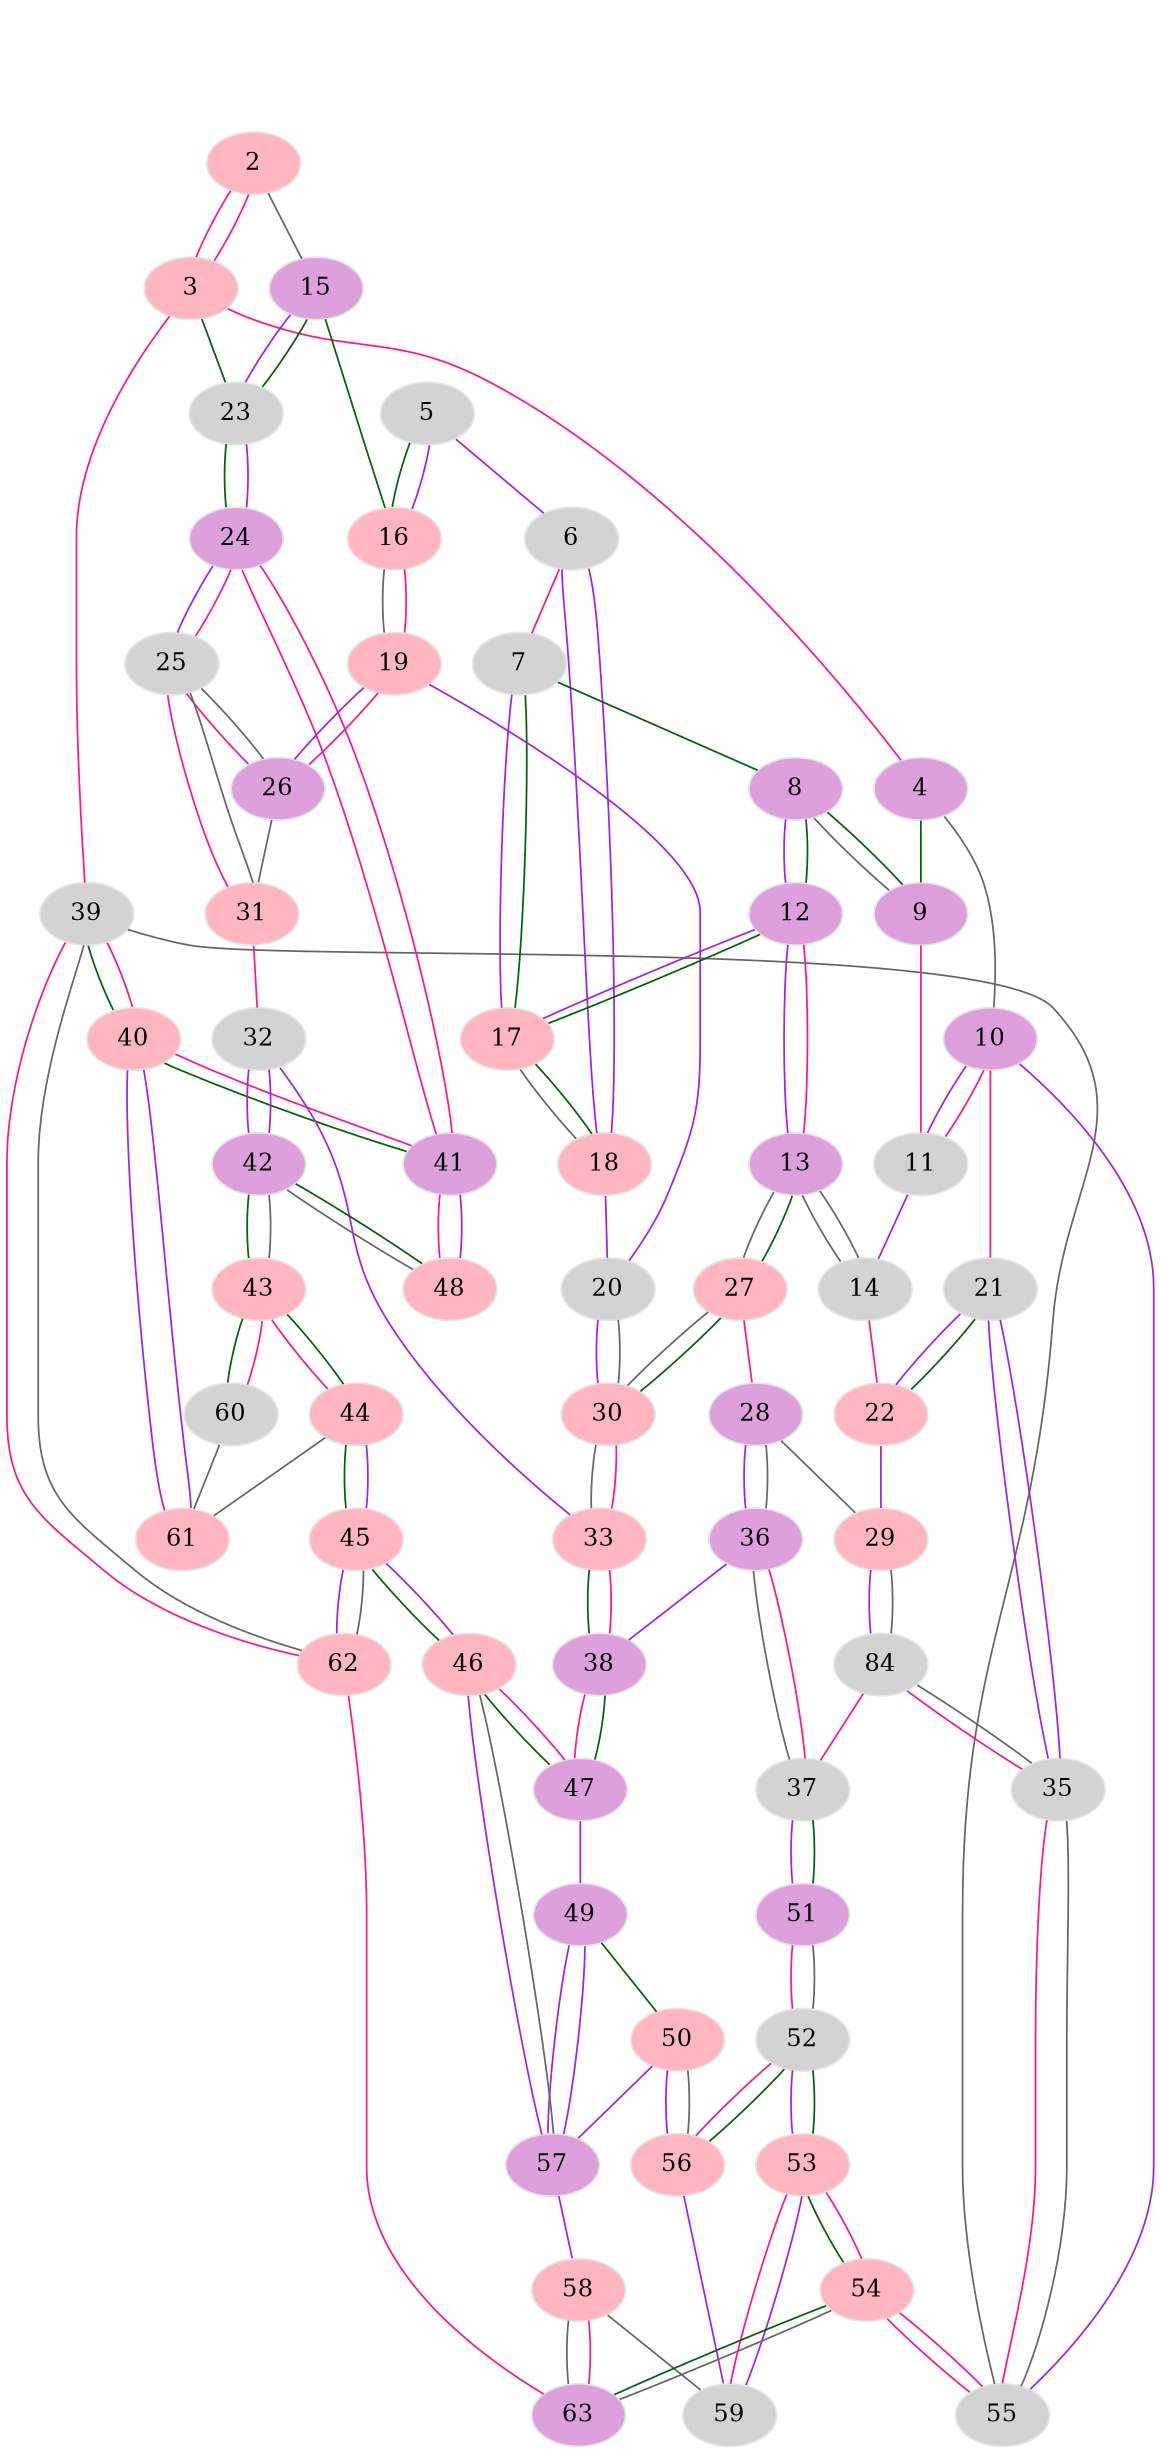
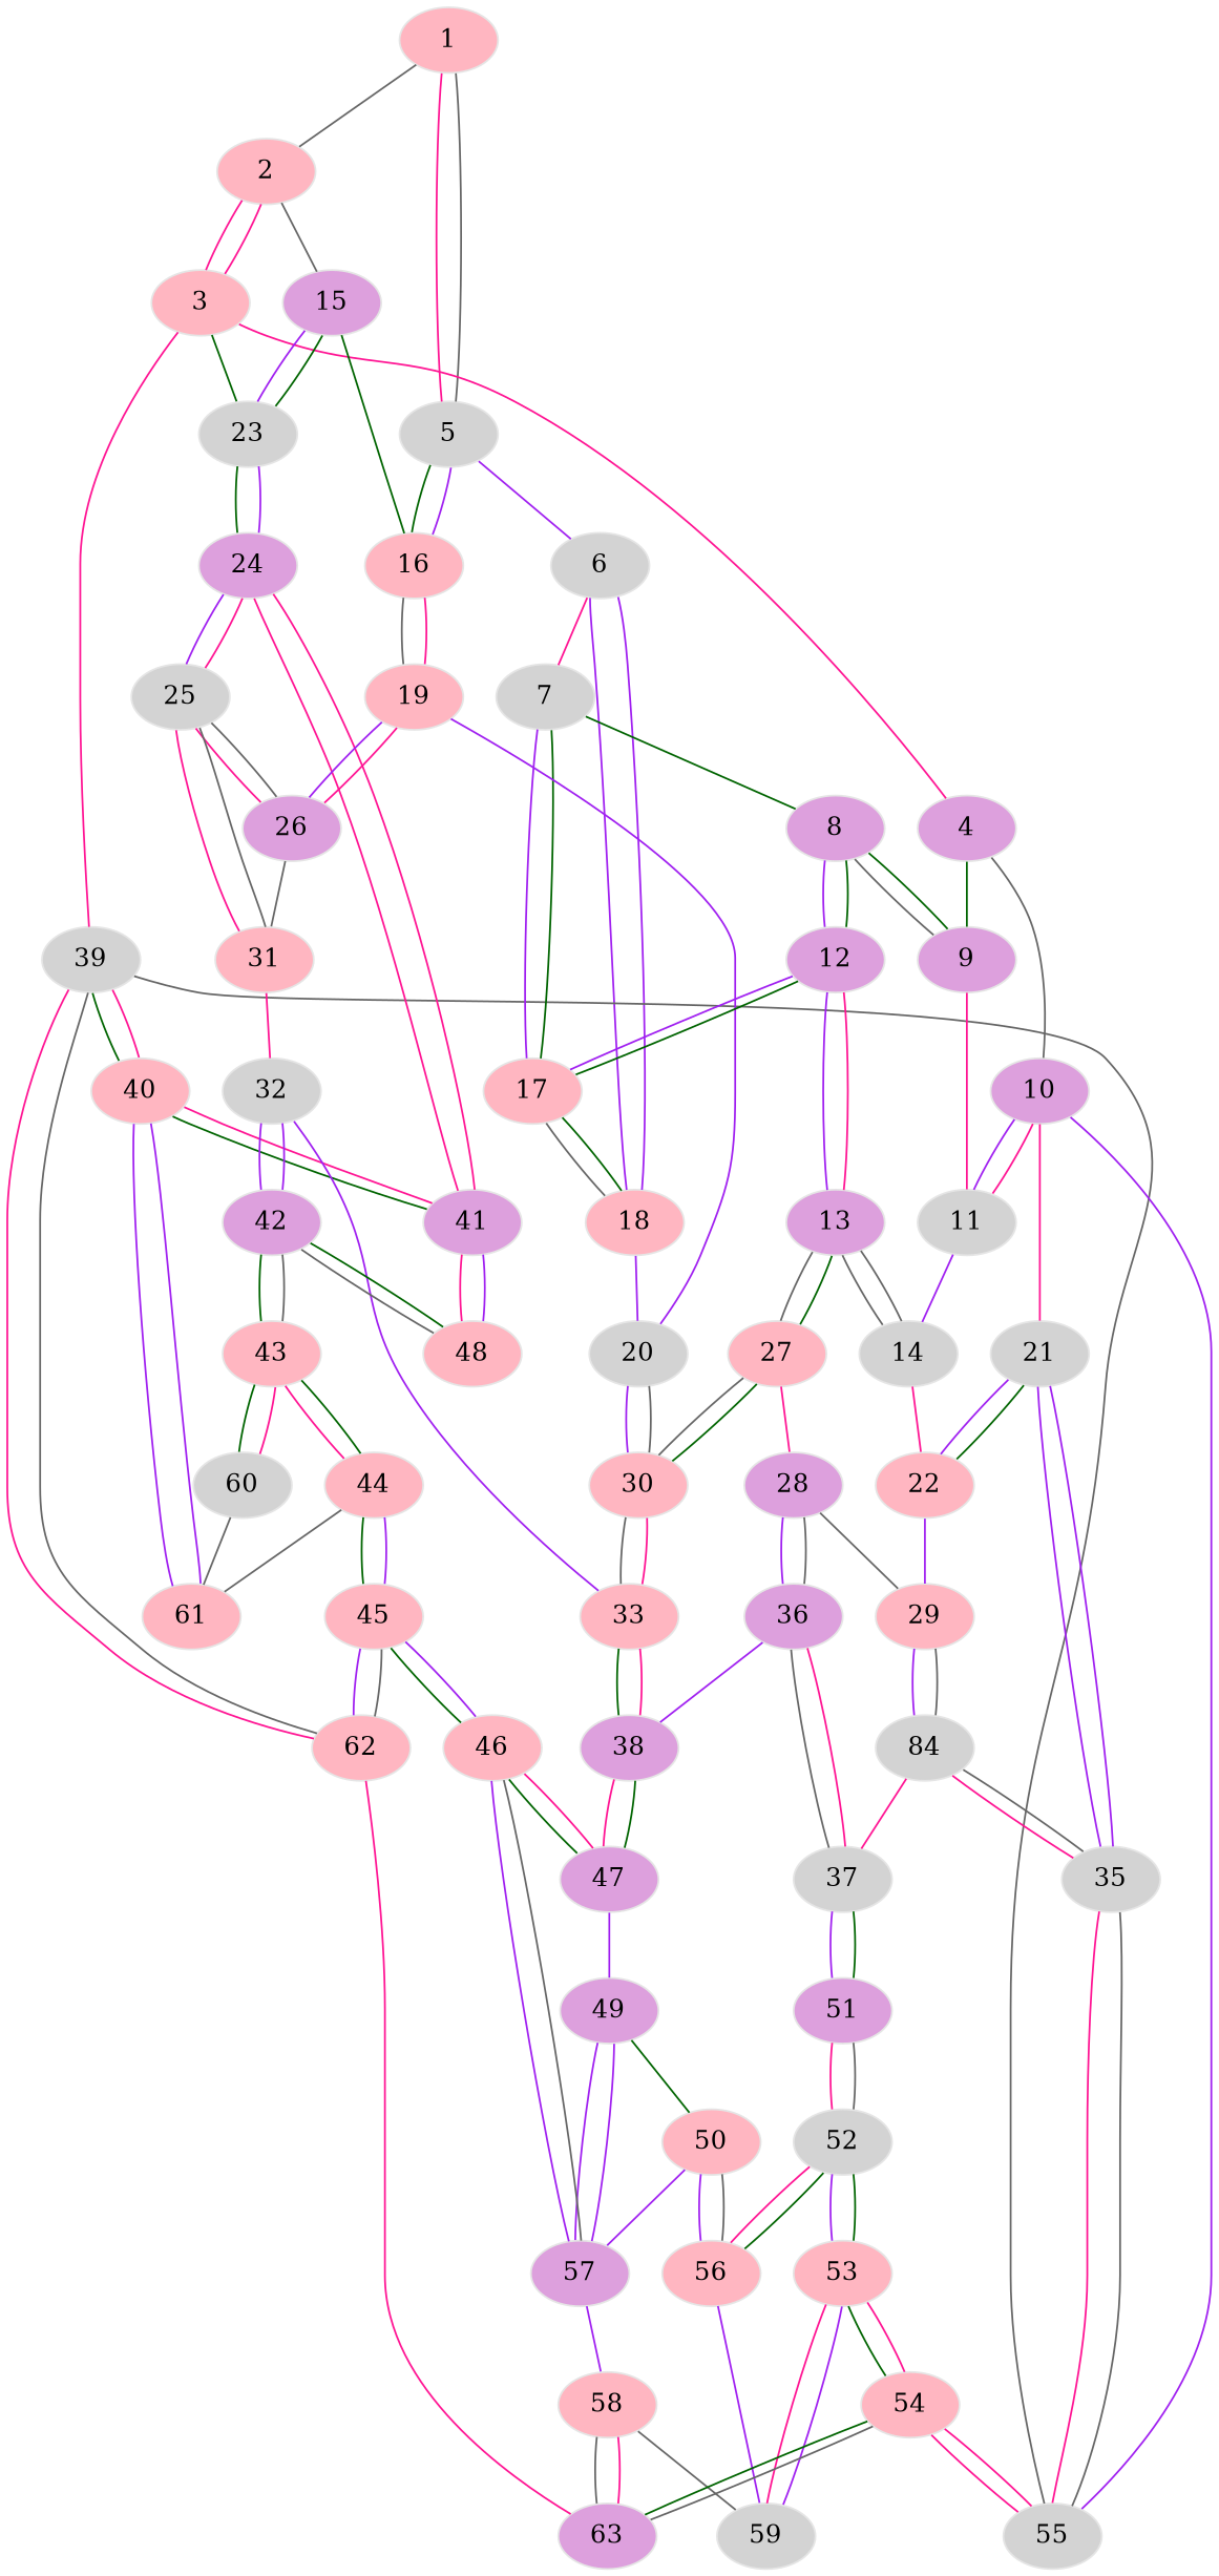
  graph {
    node [color=gray90 fillcolor=lightpink style=filled]
    edge [color=purple]
+   1
    2
    5 [fillcolor=lightgrey]
    3
    15 [fillcolor=plum]
    6 [fillcolor=lightgrey]
    16
    4 [fillcolor=plum]
    23 [fillcolor=lightgrey]
    39 [fillcolor=lightgrey]
    9 [fillcolor=plum]
    10 [fillcolor=plum]
    24 [fillcolor=plum]
    55 [fillcolor=lightgrey]
    40
    62
    11 [fillcolor=lightgrey]
    21 [fillcolor=lightgrey]
    7 [fillcolor=lightgrey]
    18
    19
    8 [fillcolor=plum]
    17
    20 [fillcolor=lightgrey]
    12 [fillcolor=plum]
    13 [fillcolor=plum]
    14 [fillcolor=lightgrey]
    22
    35 [fillcolor=lightgrey]
    27
    30
    28 [fillcolor=plum]
    29
    26 [fillcolor=plum]
    31
    33
    n37 [fillcolor=lightgrey label=84]
    25 [fillcolor=lightgrey]
    41 [fillcolor=plum]
    48
    32 [fillcolor=lightgrey]
    36 [fillcolor=plum]
    38 [fillcolor=plum]
    37 [fillcolor=lightgrey]
    42 [fillcolor=plum]
    43
    47 [fillcolor=plum]
    51 [fillcolor=plum]
    52 [fillcolor=lightgrey]
    49 [fillcolor=plum]
    61
    63 [fillcolor=plum]
    44
    60 [fillcolor=lightgrey]
    45
    46
    57 [fillcolor=plum]
    58
    50
    56
    59 [fillcolor=lightgrey]
    53
    54
+   1 -- 2 [color=gray40]
+   1 -- 5 [color=deeppink]
+   1 -- 5 [color=gray40]
    2 -- 3 [color=deeppink]
    2 -- 3 [color=deeppink]
    2 -- 15 [color=gray40]
    5 -- 6
    5 -- 16 [color=darkgreen]
    5 -- 16
    3 -- 4 [color=deeppink]
    3 -- 23 [color=darkgreen]
    3 -- 39 [color=deeppink]
    15 -- 16 [color=darkgreen]
    15 -- 23
    15 -- 23 [color=darkgreen]
    6 -- 7 [color=deeppink]
    6 -- 18
    6 -- 18
    16 -- 19 [color=gray40]
    16 -- 19 [color=deeppink]
    4 -- 9 [color=darkgreen]
    4 -- 10 [color=gray40]
    23 -- 24 [color=darkgreen]
    23 -- 24
    39 -- 55 [color=gray40]
    39 -- 40 [color=darkgreen]
    39 -- 40 [color=deeppink]
    39 -- 62 [color=deeppink]
    39 -- 62 [color=gray40]
    9 -- 11 [color=deeppink]
    10 -- 55
    10 -- 11
    10 -- 11 [color=deeppink]
    10 -- 21 [color=deeppink]
    24 -- 25
    24 -- 25 [color=deeppink]
    24 -- 41 [color=deeppink]
    24 -- 41 [color=deeppink]
    40 -- 41 [color=darkgreen]
    40 -- 41 [color=deeppink]
    40 -- 61
    40 -- 61
    62 -- 63 [color=deeppink]
    11 -- 14
    21 -- 22
    21 -- 22 [color=darkgreen]
    21 -- 35
    21 -- 35
    7 -- 8 [color=darkgreen]
    7 -- 17
    7 -- 17 [color=darkgreen]
    18 -- 20
    19 -- 20
    19 -- 26
    19 -- 26 [color=deeppink]
    8 -- 9 [color=gray40]
    8 -- 9 [color=darkgreen]
    8 -- 12
    8 -- 12 [color=darkgreen]
    17 -- 18 [color=gray40]
    17 -- 18 [color=darkgreen]
    20 -- 30
    20 -- 30 [color=gray40]
    12 -- 17
    12 -- 17 [color=darkgreen]
    12 -- 13
    12 -- 13 [color=deeppink]
    13 -- 14 [color=gray40]
    13 -- 14 [color=gray40]
    13 -- 27 [color=gray40]
    13 -- 27 [color=darkgreen]
    14 -- 22 [color=deeppink]
    22 -- 29
    35 -- 55 [color=deeppink]
    35 -- 55 [color=gray40]
    27 -- 30 [color=gray40]
    27 -- 30 [color=darkgreen]
    27 -- 28 [color=deeppink]
    30 -- 33 [color=gray40]
    30 -- 33 [color=deeppink]
    28 -- 29 [color=gray40]
    28 -- 36
    28 -- 36 [color=gray40]
    29 -- n37
    29 -- n37 [color=gray40]
    26 -- 31 [color=gray40]
    31 -- 32 [color=deeppink]
    33 -- 38 [color=darkgreen]
    33 -- 38 [color=deeppink]
    n37 -- 35 [color=deeppink]
    n37 -- 35 [color=gray40]
    n37 -- 37 [color=deeppink]
    25 -- 26 [color=deeppink]
    25 -- 26 [color=gray40]
    25 -- 31 [color=deeppink]
    25 -- 31 [color=gray40]
    41 -- 48 [color=deeppink]
    41 -- 48
    32 -- 33
    32 -- 42
    32 -- 42
    36 -- 38
    36 -- 37 [color=gray40]
    36 -- 37 [color=deeppink]
    38 -- 47 [color=deeppink]
    38 -- 47 [color=darkgreen]
    37 -- 51
    37 -- 51 [color=darkgreen]
    42 -- 48 [color=gray40]
    42 -- 48 [color=darkgreen]
    42 -- 43 [color=darkgreen]
    42 -- 43 [color=gray40]
    43 -- 44 [color=deeppink]
    43 -- 44 [color=darkgreen]
    43 -- 60 [color=darkgreen]
    43 -- 60 [color=deeppink]
    47 -- 49
    51 -- 52 [color=deeppink]
    51 -- 52 [color=gray40]
    52 -- 56 [color=deeppink]
    52 -- 56 [color=darkgreen]
    52 -- 53
    52 -- 53 [color=darkgreen]
    49 -- 57
    49 -- 57
    49 -- 50 [color=darkgreen]
    44 -- 61 [color=gray40]
    44 -- 45 [color=darkgreen]
    44 -- 45
    60 -- 61 [color=gray40]
    45 -- 62
    45 -- 62 [color=gray40]
    45 -- 46 [color=darkgreen]
    45 -- 46
    46 -- 47 [color=darkgreen]
    46 -- 47 [color=deeppink]
    46 -- 57
    46 -- 57 [color=gray40]
    57 -- 58
    58 -- 63 [color=gray40]
    58 -- 63 [color=deeppink]
    58 -- 59 [color=gray40]
    50 -- 57
    50 -- 56
    50 -- 56 [color=gray40]
    56 -- 59
    53 -- 59 [color=deeppink]
    53 -- 59
    53 -- 54 [color=darkgreen]
    53 -- 54 [color=deeppink]
    54 -- 55 [color=deeppink]
    54 -- 55 [color=deeppink]
    54 -- 63 [color=darkgreen]
    54 -- 63 [color=gray40]
  }
